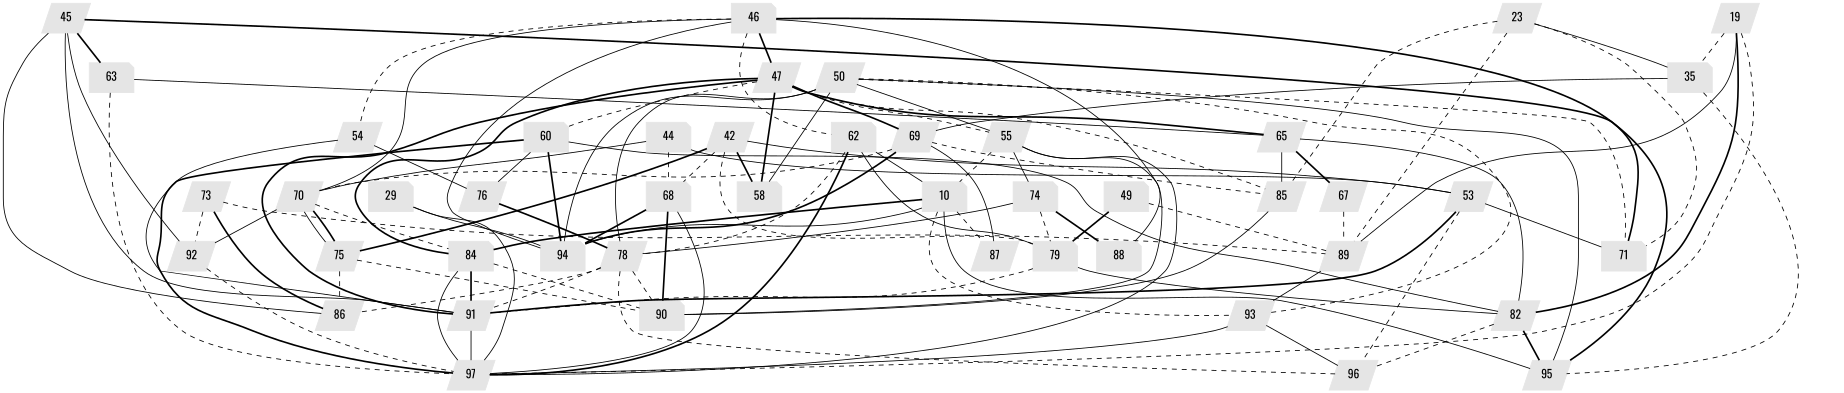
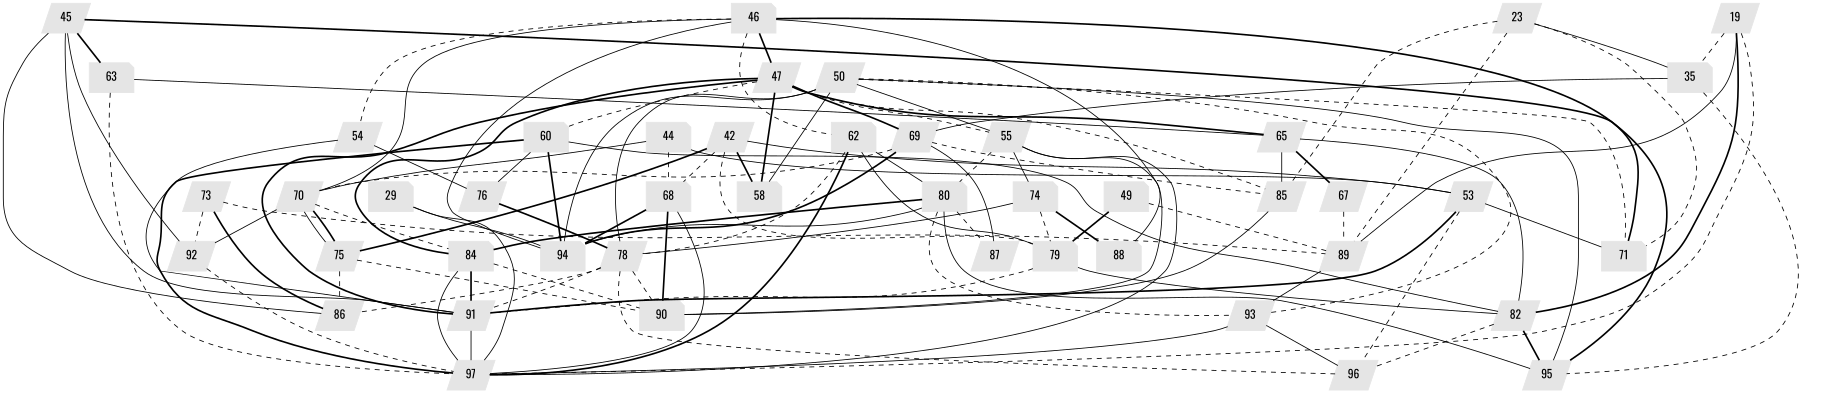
  graph {
    fontname=Oswald
    node [color=gray90 fontname=Oswald shape=parallelogram style=filled]
    edge [fontname=Oswald style=solid]
    78 [super="+22+51"]
    86
    91 [super="+77"]
    96
    90 [shape=note]
    82 [super="+8"]
    95 [super="+83"]
    35 [shape=note super="+31"]
    69 [super="+39+52"]
    19
    89 [super="+36"]
    97 [super="+24+72+81"]
    93 [super="+4"]
    23
    71 [shape=note]
    85 [super="+40"]
    47 [super="+26+34"]
    58 [shape=note]
    55 [super="+43"]
    60 [shape=note super="+11"]
    65 [super="+57+32"]
    84 [shape=note super="+3"]
    94 [shape=note super="+41+33"]
    29 [shape=note]
    70 [super="+64"]
    87
    42 [super="+16"]
    53 [super="+30"]
    68 [shape=note super="+18"]
    75
    79 [shape=note]
    44 [shape=note super="+37"]
    92
    45 [super="+17"]
    63 [shape=note]
    46 [shape=note super="+10+14+25"]
    54 [super="+28"]
    62 [shape=note super="+56"]
    88 [shape=note]
    76
-   80 [shape=note super="+48+61" label=10]
+   80 [shape=note super="+48+61"]
    74 [shape=note super="+59"]
    67
    49 [shape=note]
    50 [super="+20"]
    73
    78 -- 86 [style=dashed weight=2]
    78 -- 91 [style=dashed]
    78 -- 96 [style=dashed]
    78 -- 90 [style=dashed]
    91 -- 97
    82 -- 96 [style=dashed]
    82 -- 95 [style=bold weight=2]
    35 -- 95 [style=dashed]
    35 -- 69
    69 -- 85 [style=dashed]
    69 -- 94 [style=bold]
    69 -- 70 [style=dashed weight=2]
    69 -- 87
    19 -- 82 [style=bold]
    19 -- 35 [style=dashed weight=2]
    19 -- 89
    19 -- 97 [style=dashed]
    89 -- 93
    93 -- 96
    93 -- 97
    23 -- 35
    23 -- 89 [style=dashed]
    23 -- 71 [style=dashed]
    23 -- 85 [style=dashed]
    85 -- 90 [weight=2]
    47 -- 91 [style=bold]
    47 -- 69 [style=bold weight=2]
    47 -- 85 [style=dashed]
    47 -- 58 [style=bold]
    47 -- 55 [style=dashed]
    47 -- 60 [style=dashed]
    47 -- 65 [style=bold]
    47 -- 84 [style=bold]
    55 -- 90
    55 -- 97
    55 -- 80 [style=dashed]
    55 -- 74
    60 -- 82
    60 -- 97 [style=bold]
    60 -- 94 [style=bold]
    60 -- 76
    65 -- 82
    65 -- 85
    65 -- 67 [style=bold weight=2]
    84 -- 91 [style=bold weight=2]
    84 -- 90 [style=dashed weight=2]
    84 -- 97 [weight=2]
    29 -- 97
    29 -- 94
    70 -- 84 [style=dashed]
    70 -- 75
    70 -- 75 [style=bold]
    70 -- 92
    42 -- 58 [style=bold]
    42 -- 53
    42 -- 68 [style=dashed]
    42 -- 75 [style=bold]
    42 -- 79 [style=dashed]
    53 -- 91 [style=bold]
    53 -- 96 [style=dashed]
    53 -- 71
    68 -- 90 [style=bold]
    68 -- 97
    68 -- 94 [style=bold]
    75 -- 86 [style=dashed]
    75 -- 90 [style=dashed]
    79 -- 91 [style=dashed weight=2]
    79 -- 82
    44 -- 70
    44 -- 53
    44 -- 68 [style=dashed weight=2]
    92 -- 97 [style=dashed]
    45 -- 86
    45 -- 91
    45 -- 95 [style=bold]
    45 -- 92
    45 -- 63 [style=bold]
    63 -- 97 [style=dashed weight=2]
    63 -- 65 [weight=2]
    46 -- 71 [style=bold]
    46 -- 47 [style=bold weight=3]
    46 -- 94 [weight=2]
    46 -- 70
    46 -- 54 [style=dashed]
    46 -- 62 [style=dashed]
    46 -- 88
    54 -- 91
    54 -- 76
    62 -- 78 [style=dashed]
    62 -- 97 [style=bold]
    62 -- 79
    62 -- 80
    76 -- 78 [style=bold]
    80 -- 95
    80 -- 93 [style=dashed]
    80 -- 84 [style=bold]
    80 -- 94
    80 -- 87 [style=dashed]
    74 -- 78 [weight=2]
    74 -- 79 [style=dashed]
    74 -- 88 [style=bold]
    67 -- 89 [style=dashed weight=2]
    49 -- 89 [style=dashed]
    49 -- 79 [style=bold]
    50 -- 78 [weight=3]
    50 -- 95
    50 -- 93 [style=dashed]
    50 -- 71 [style=dashed]
    50 -- 58
    50 -- 55
    50 -- 94
    73 -- 86 [style=bold]
    73 -- 89 [style=dashed]
    73 -- 92 [style=dashed]
  }
